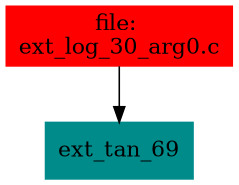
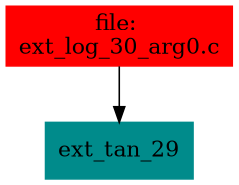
  digraph {
    node [shape=box style=filled]
    n1 [color=red label="file: \next_log_30_arg0.c"]
-   n2 [color=cyan4 label=ext_tan_69]
+   n2 [color=cyan4 label=ext_tan_29]
    n1 -> n2
  }
